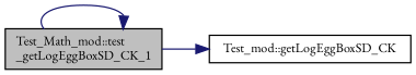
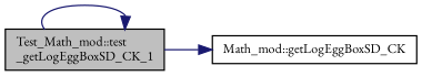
  digraph {
    rankdir=LR
    fontname="EB Garamond"
    node [color=black fontname="EB Garamond" fontsize=10 shape=record style=filled]
    edge [color=midnightblue fontname="EB Garamond" fontsize=10 labelfontname=Helvetica labelfontsize=10 style=solid]
    n1 [fillcolor=grey75 fontcolor=black height=0.2 label="Test_Math_mod::test\l_getLogEggBoxSD_CK_1" width=0.4]
-   n2 [fillcolor=white height=0.2 label="Test_mod::getLogEggBoxSD_CK" width=0.4]
+   n2 [fillcolor=white height=0.2 label="Math_mod::getLogEggBoxSD_CK" width=0.4]
    n1 -> n1
    n1 -> n2
  }
